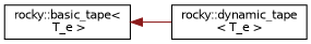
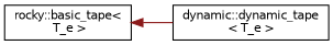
  digraph {
    rankdir=LR
    fontname="DejaVu Sans"
    node [color=black fillcolor=white fontname="DejaVu Sans" fontsize=10 shape=record style=filled]
    n1 [height=0.2 label="rocky::basic_tape\<\l T_e \>" width=0.4]
-   n2 [height=0.2 label="rocky::dynamic_tape\l\< T_e \>" width=0.4]
+   n2 [height=0.2 label="dynamic::dynamic_tape\l\< T_e \>" width=0.4]
    n1 -> n2 [color=firebrick4 dir=back fontname="DejaVu Sans" fontsize=10 labelfontname=Helvetica labelfontsize=10 style=solid]
  }
